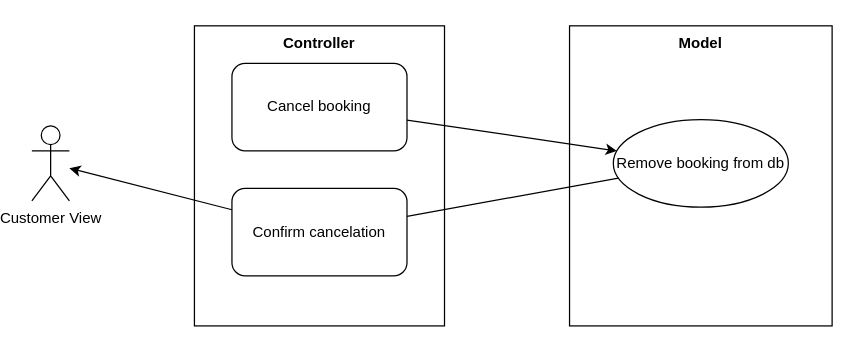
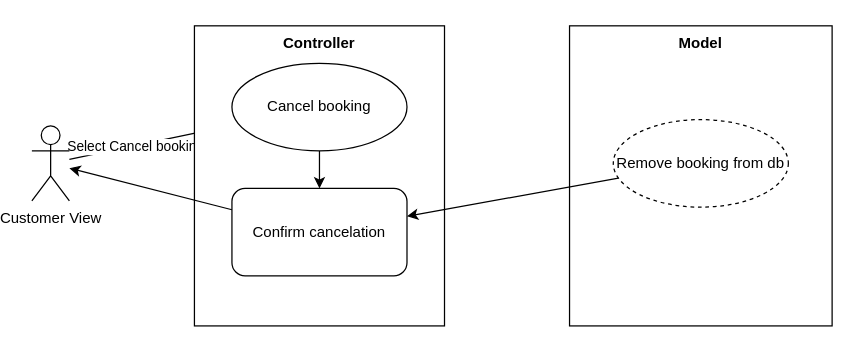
  <mxCell id="0" />
  <mxCell id="1" parent="0" />
+ <mxCell id="2" style="edgeStyle=none;html=1;" edge="1" parent="1" source="4" target="8"><mxGeometry relative="1" as="geometry" /></mxCell>
+ <mxCell id="3" value="Select Cancel booking" style="edgeLabel;html=1;align=center;verticalAlign=middle;resizable=0;points=[];" vertex="1" connectable="0" parent="2"><mxGeometry x="-0.237" y="-1" relative="1" as="geometry"><mxPoint as="offset" /></mxGeometry></mxCell>
  <mxCell id="4" value="Customer View" style="shape=umlActor;html=1;verticalLabelPosition=bottom;verticalAlign=top;align=center;" parent="1" vertex="1"><mxGeometry x="20" y="100" width="30" height="60" as="geometry" /></mxCell>
  <mxCell id="5" value="Controller" style="shape=rect;html=1;verticalAlign=top;fontStyle=1;whiteSpace=wrap;align=center;" parent="1" vertex="1"><mxGeometry x="150" y="20" width="200" height="240" as="geometry" /></mxCell>
  <mxCell id="6" value="Model" style="shape=rect;html=1;verticalAlign=top;fontStyle=1;whiteSpace=wrap;align=center;" parent="1" vertex="1"><mxGeometry x="450" y="20" width="210" height="240" as="geometry" /></mxCell>
- <mxCell id="7" style="edgeStyle=none;html=1;" edge="1" parent="1" source="8" target="10"><mxGeometry relative="1" as="geometry" /></mxCell>
- <mxCell id="8" value="Cancel booking" style="whiteSpace=wrap;html=1;rounded=1;" parent="1" vertex="1"><mxGeometry x="180" y="50" width="140" height="70" as="geometry" /></mxCell>
- <mxCell id="9" style="edgeStyle=none;html=1;endArrow=none;" edge="1" parent="1" source="10" target="12"><mxGeometry relative="1" as="geometry"><mxPoint x="240" y="300" as="targetPoint" /></mxGeometry></mxCell>
- <mxCell id="10" value="Remove booking from db" style="ellipse;whiteSpace=wrap;html=1;" parent="1" vertex="1"><mxGeometry x="485" y="95" width="140" height="70" as="geometry" /></mxCell>
+ <mxCell id="7" style="edgeStyle=none;html=1;" edge="1" parent="1" source="8" target="12"><mxGeometry relative="1" as="geometry" /></mxCell>
+ <mxCell id="8" value="Cancel booking" style="ellipse;whiteSpace=wrap;html=1;" parent="1" vertex="1"><mxGeometry x="180" y="50" width="140" height="70" as="geometry" /></mxCell>
+ <mxCell id="9" style="edgeStyle=none;html=1;" edge="1" parent="1" source="10" target="12"><mxGeometry relative="1" as="geometry"><mxPoint x="240" y="300" as="targetPoint" /></mxGeometry></mxCell>
+ <mxCell id="10" value="Remove booking from db" style="ellipse;whiteSpace=wrap;html=1;dashed=1;" parent="1" vertex="1"><mxGeometry x="485" y="95" width="140" height="70" as="geometry" /></mxCell>
  <mxCell id="11" style="edgeStyle=none;html=1;" edge="1" parent="1" source="12" target="4"><mxGeometry relative="1" as="geometry" /></mxCell>
  <mxCell id="12" value="Confirm cancelation" style="whiteSpace=wrap;html=1;rounded=1;" vertex="1" parent="1"><mxGeometry x="180" y="150" width="140" height="70" as="geometry" /></mxCell>
